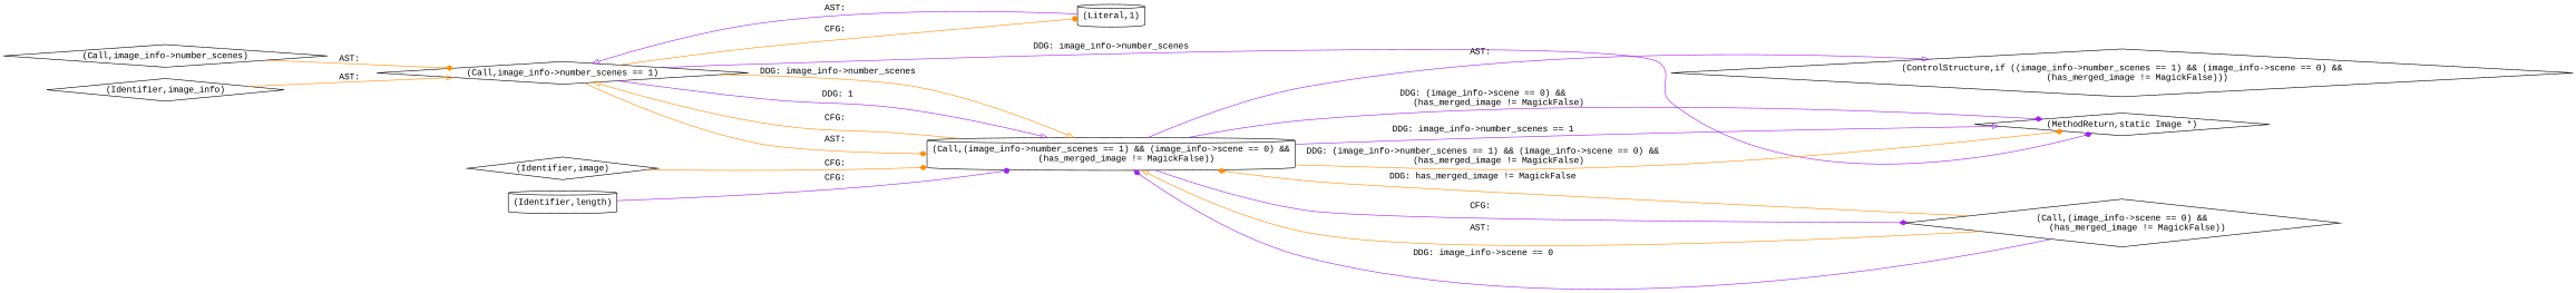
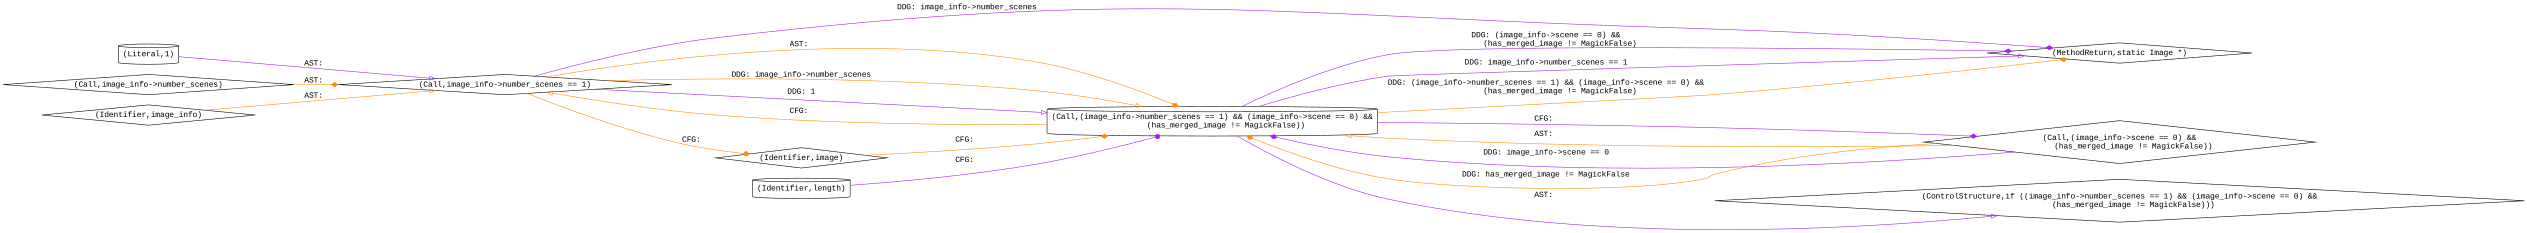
  digraph {
    fontname="Liberation Mono"
    rankdir=LR
    node [fontname="Liberation Mono" shape=diamond]
    edge [arrowhead=diamond color=darkorange fontname="Liberation Mono"]
    n1 [label="(Call,image_info->number_scenes == 1)"]
    n2 [label="(Call,(image_info->number_scenes == 1) && (image_info->scene == 0) &&\n      (has_merged_image != MagickFalse))" shape=cylinder]
    n3 [label="(Literal,1)" shape=cylinder]
    n4 [label="(MethodReturn,static Image *)"]
    n5 [label="(Call,(image_info->scene == 0) &&\n      (has_merged_image != MagickFalse))"]
    n6 [label="(ControlStructure,if ((image_info->number_scenes == 1) && (image_info->scene == 0) &&\n      (has_merged_image != MagickFalse)))"]
    n7 [label="(Identifier,image)"]
    n8 [label="(Call,image_info->number_scenes)"]
    n9 [label="(Identifier,length)" shape=cylinder]
    n10 [label="(Identifier,image_info)"]
    n1 -> n2 [label="AST: "]
    n1 -> n2 [arrowhead=onormal label="DDG: image_info->number_scenes"]
    n1 -> n2 [arrowhead=onormal color=purple label="DDG: 1"]
-   n1 -> n3 [arrowhead=dot label="CFG: "]
+   n1 -> n7 [arrowhead=dot label="CFG: "]
    n1 -> n4 [color=purple label="DDG: image_info->number_scenes"]
    n2 -> n1 [arrowhead=onormal label="CFG: "]
    n2 -> n4 [color=purple label="DDG: (image_info->scene == 0) &&\n      (has_merged_image != MagickFalse)"]
    n2 -> n4 [arrowhead=onormal color=purple label="DDG: image_info->number_scenes == 1"]
    n2 -> n4 [label="DDG: (image_info->number_scenes == 1) && (image_info->scene == 0) &&\n      (has_merged_image != MagickFalse)"]
    n2 -> n5 [color=purple label="CFG: "]
    n2 -> n6 [arrowhead=onormal color=purple label="AST: "]
    n3 -> n1 [arrowhead=onormal color=purple label="AST: "]
    n5 -> n2 [arrowhead=onormal label="AST: "]
    n5 -> n2 [color=purple label="DDG: image_info->scene == 0"]
    n5 -> n2 [label="DDG: has_merged_image != MagickFalse"]
    n7 -> n2 [label="CFG: "]
    n8 -> n1 [label="AST: "]
    n9 -> n2 [arrowhead=dot color=purple label="CFG: "]
    n10 -> n1 [arrowhead=onormal label="AST: "]
  }
